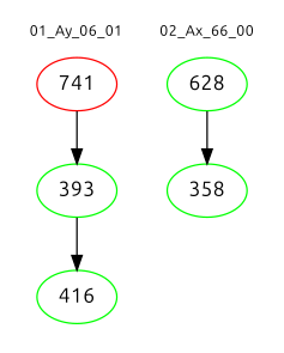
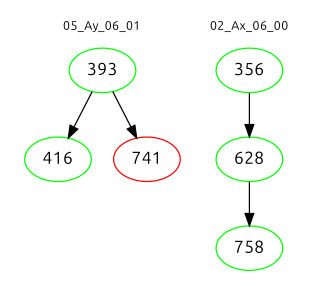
  digraph {
    fontname=Ubuntu
    node [color=green fontname=Ubuntu]
    edge [color=black fontname=Ubuntu]
    n1 [label=393]
    n2 [label=416]
    n3 [color=red label=741]
-   n5 [label=358]
+   n4 [label=356]
+   n5 [label=758]
    n6 [label=628]
    subgraph cluster_1 {
      color=white
      fontsize=10
-     label="01_Ay_06_01"
+     label="05_Ay_06_01"
      n1
      n2
      n3
    }
    subgraph cluster_2 {
      color=white
      fontsize=10
-     label="02_Ax_66_00"
+     label="02_Ax_06_00"
+     n4
      n5
      n6
    }
    n1 -> n2
-   n3 -> n1
+   n1 -> n3
+   n4 -> n6
    n6 -> n5
  }
